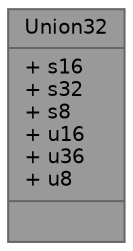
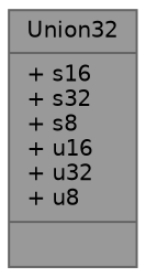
  digraph {
    fontname="DejaVu Sans"
-   n1 [color=gray40 fillcolor=grey60 fontcolor=black fontname="DejaVu Sans" fontsize=10 height=0.2 label="{Union32\n|+ s16\l+ s32\l+ s8\l+ u16\l+ u36\l+ u8\l|}" shape=record style=filled width=0.4]
+   n1 [color=gray40 fillcolor=grey60 fontcolor=black fontname="DejaVu Sans" fontsize=10 height=0.2 label="{Union32\n|+ s16\l+ s32\l+ s8\l+ u16\l+ u32\l+ u8\l|}" shape=record style=filled width=0.4]
  }
